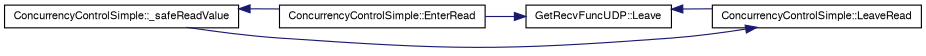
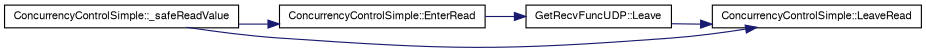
  digraph {
    rankdir=LR
    node [color=black fillcolor=white fontname=FreeSans fontsize=10 shape=record style=filled]
    edge [color=midnightblue fontname=FreeSans fontsize=10 labelfontname=FreeSans labelfontsize=10 style=solid]
    n1 [height=0.2 label="ConcurrencyControlSimple::_safeReadValue" width=0.4]
    n2 [height=0.2 label="ConcurrencyControlSimple::EnterRead" width=0.4]
    n3 [height=0.2 label="ConcurrencyControlSimple::LeaveRead" width=0.4]
    n4 [height=0.2 label="GetRecvFuncUDP::Leave" width=0.4]
-   n2 -> n1
+   n1 -> n2
    n1 -> n3
    n2 -> n4
-   n3 -> n4
+   n4 -> n3
  }
